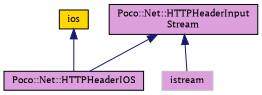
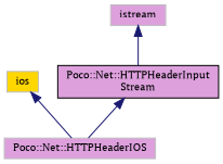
  digraph {
    fontname="PT Serif"
    node [color=black fillcolor=plum fontname="PT Serif" fontsize=10 shape=record style=filled]
    edge [color=midnightblue dir=back fontname="PT Serif" fontsize=10 labelfontname=Helvetica labelfontsize=10 style=solid]
    n1 [fontcolor=black height=0.2 label="Poco::Net::HTTPHeaderInput\lStream" width=0.4]
-   n2 [height=0.2 label="Poco::Net::HTTPHeaderIOS" width=0.4]
-   n3 [fillcolor=gold height=0.2 label=ios width=0.4]
+   n2 [color=grey75 height=0.2 label="Poco::Net::HTTPHeaderIOS" width=0.4]
+   n3 [color=grey75 fillcolor=gold height=0.2 label=ios width=0.4]
    n4 [color=grey75 height=0.2 label=istream width=0.4]
    n1 -> n2
    n3 -> n2
-   n1 -> n4
+   n4 -> n1
  }
